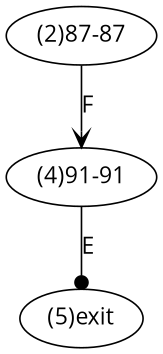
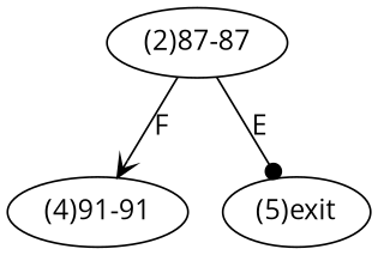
  digraph {
    fontname="Open Sans"
    node [fontname="Open Sans"]
    edge [fontname="Open Sans"]
    n1 [label="(2)87-87"]
    n2 [label="(4)91-91"]
    n3 [label="(5)exit"]
    n1 -> n2 [arrowhead=vee label=F]
-   n2 -> n3 [arrowhead=dot label=E]
+   n1 -> n3 [arrowhead=dot label=E]
  }
